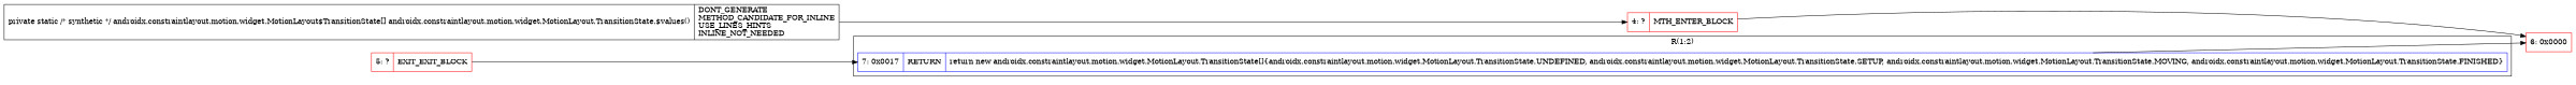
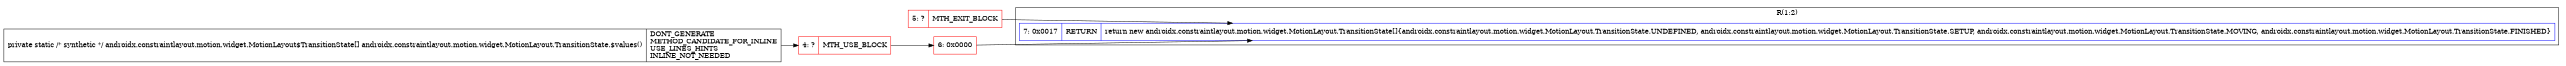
  digraph {
    rankdir=LR
    node [color=red shape=record]
    n1 [color=blue label="{7\:\ 0x0017|RETURN\l|return new androidx.constraintlayout.motion.widget.MotionLayout.TransitionState[]\{androidx.constraintlayout.motion.widget.MotionLayout.TransitionState.UNDEFINED, androidx.constraintlayout.motion.widget.MotionLayout.TransitionState.SETUP, androidx.constraintlayout.motion.widget.MotionLayout.TransitionState.MOVING, androidx.constraintlayout.motion.widget.MotionLayout.TransitionState.FINISHED\}\l}"]
-   n2 [label="{5\:\ ?|EXIT_EXIT_BLOCK\l}"]
-   n3 [label="{4\:\ ?|MTH_ENTER_BLOCK\l}"]
+   n2 [label="{5\:\ ?|MTH_EXIT_BLOCK\l}"]
+   n3 [label="{4\:\ ?|MTH_USE_BLOCK\l}"]
    n4 [label="{6\:\ 0x0000}"]
    n5 [label="{private static \/* synthetic *\/ androidx.constraintlayout.motion.widget.MotionLayout$TransitionState[] androidx.constraintlayout.motion.widget.MotionLayout.TransitionState.$values()  | DONT_GENERATE\lMETHOD_CANDIDATE_FOR_INLINE\lUSE_LINES_HINTS\lINLINE_NOT_NEEDED\l}" color=""]
    subgraph cluster_1 {
      label="R(1:2)"
      n1
    }
    n2 -> n1
    n3 -> n4
-   n1 -> n4
+   n4 -> n1
    n5 -> n3
  }
